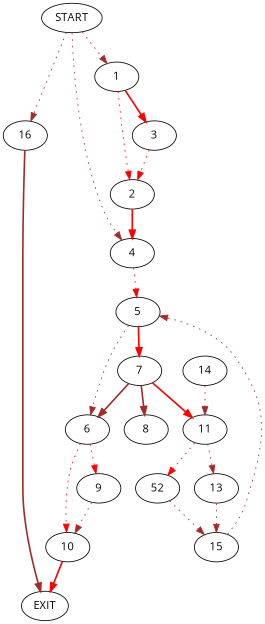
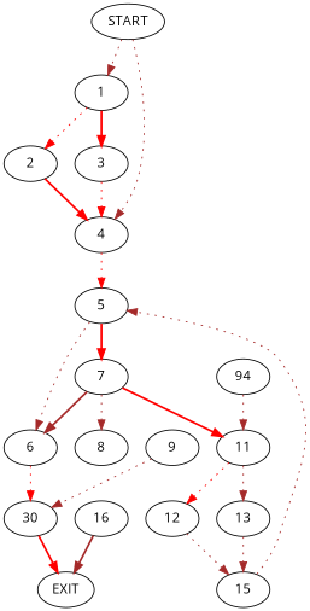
  digraph {
    fontname="Open Sans"
    node [fontname="Open Sans"]
    edge [color=brown fontname="Open Sans" style=dotted]
    n1 [label=START]
    1
    16
    4
    2
    3
-   14
+   14 [label=94]
    11
    n9 [label=EXIT]
    5
    6
    7
    9
-   10
+   10 [label=30]
    8
-   12 [label=52]
+   12
    13
    15
    n1 -> 1
-   n1 -> 16
    n1 -> 4
    1 -> 2 [color=red]
    1 -> 3 [color=red style=bold]
    16 -> n9 [style=bold]
    4 -> 5 [color=red]
    2 -> 4 [color=red style=bold]
-   3 -> 2 [color=red]
+   3 -> 4 [color=red]
    14 -> 11
    11 -> 12 [color=red]
    11 -> 13
    5 -> 6
    5 -> 7 [color=red style=bold]
-   6 -> 9 [color=red]
    6 -> 10 [color=red]
    7 -> 11 [color=red style=bold]
    7 -> 6 [style=bold]
-   7 -> 8 [style=bold]
+   7 -> 8
    9 -> 10
    10 -> n9 [color=red style=bold]
    12 -> 15
    13 -> 15
    15 -> 5
  }
